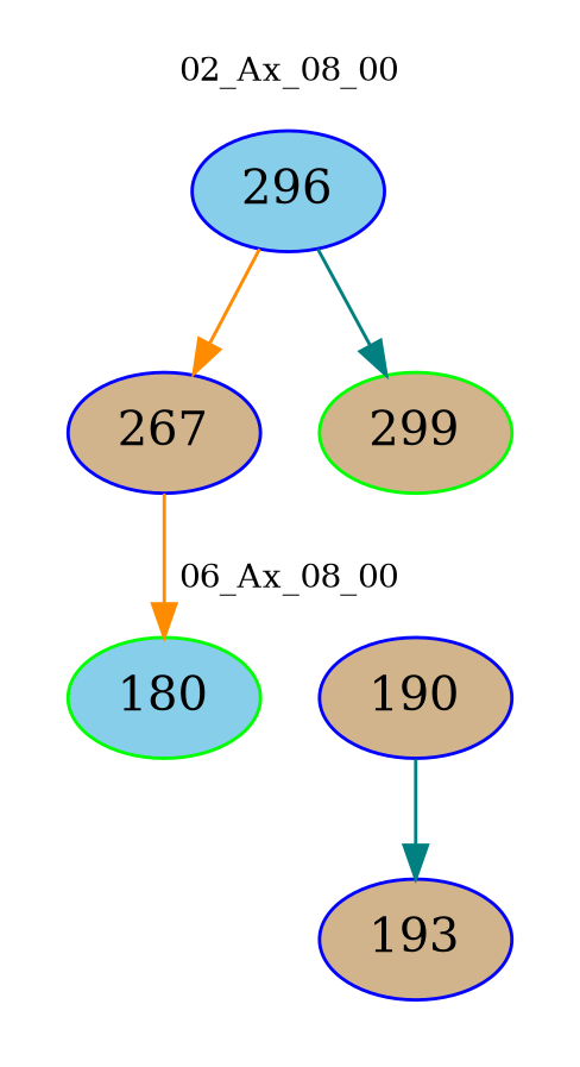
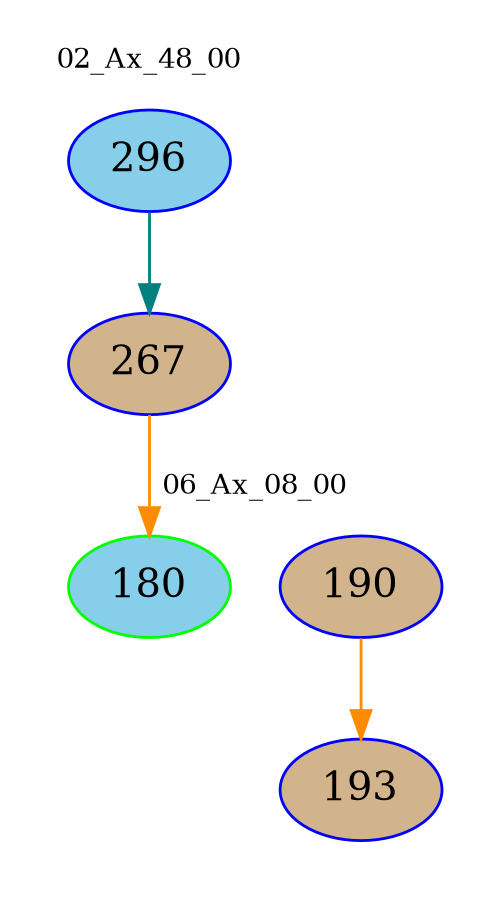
  digraph {
    node [color=blue fillcolor=tan style=filled]
    edge [color=darkorange]
    n1 [label=190]
    n2 [color=green fillcolor=skyblue label=180]
    n3 [label=193]
    n4 [fillcolor=skyblue label=296]
    n5 [label=267]
-   n6 [color=green label=299]
    subgraph cluster_1 {
      color=white
      fontsize=10
      label="06_Ax_08_00"
      n1
      n2
      n3
    }
    subgraph cluster_2 {
      color=white
      fontsize=10
-     label="02_Ax_08_00"
+     label="02_Ax_48_00"
      n4
      n5
-     n6
    }
-   n1 -> n3 [color=teal]
-   n4 -> n5
-   n4 -> n6 [color=teal]
+   n1 -> n3
+   n4 -> n5 [color=teal]
    n5 -> n2
  }
